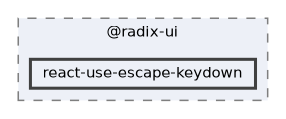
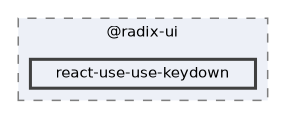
  digraph {
    compound=true
-   n1 [color=grey25 fillcolor="#edf0f7" fontname=Helvetica fontsize=10 height=0.2 label="react-use-escape-keydown" shape=box style="filled,bold" width=0.4]
+   n1 [color=grey25 fillcolor="#edf0f7" fontname=Helvetica fontsize=10 height=0.2 label="react-use-use-keydown" shape=box style="filled,bold" width=0.4]
    subgraph cluster_1 {
      bgcolor="#edf0f7"
      fontname=Helvetica
      fontsize=10
      label="@radix-ui"
      pencolor=grey50
      style="filled,dashed"
      n1
    }
  }
